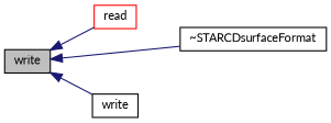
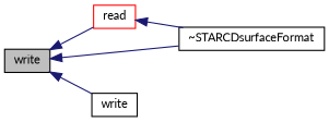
  digraph {
    rankdir=LR
    fontname=Lato
    node [color=black fontname=Lato fontsize=10 shape=record]
    edge [color=midnightblue dir=back fontname=Lato fontsize=10 labelfontname=FreeSans labelfontsize=10 style=solid]
    n1 [fillcolor=grey75 fontcolor=black height=0.2 label=write style=filled width=0.4]
    n2 [color=red height=0.2 label=read width=0.4]
    n3 [height=0.2 label="~STARCDsurfaceFormat" width=0.4]
    n4 [height=0.2 label=write width=0.4]
    n1 -> n2
    n1 -> n3
    n1 -> n4
+   n2 -> n3
  }
